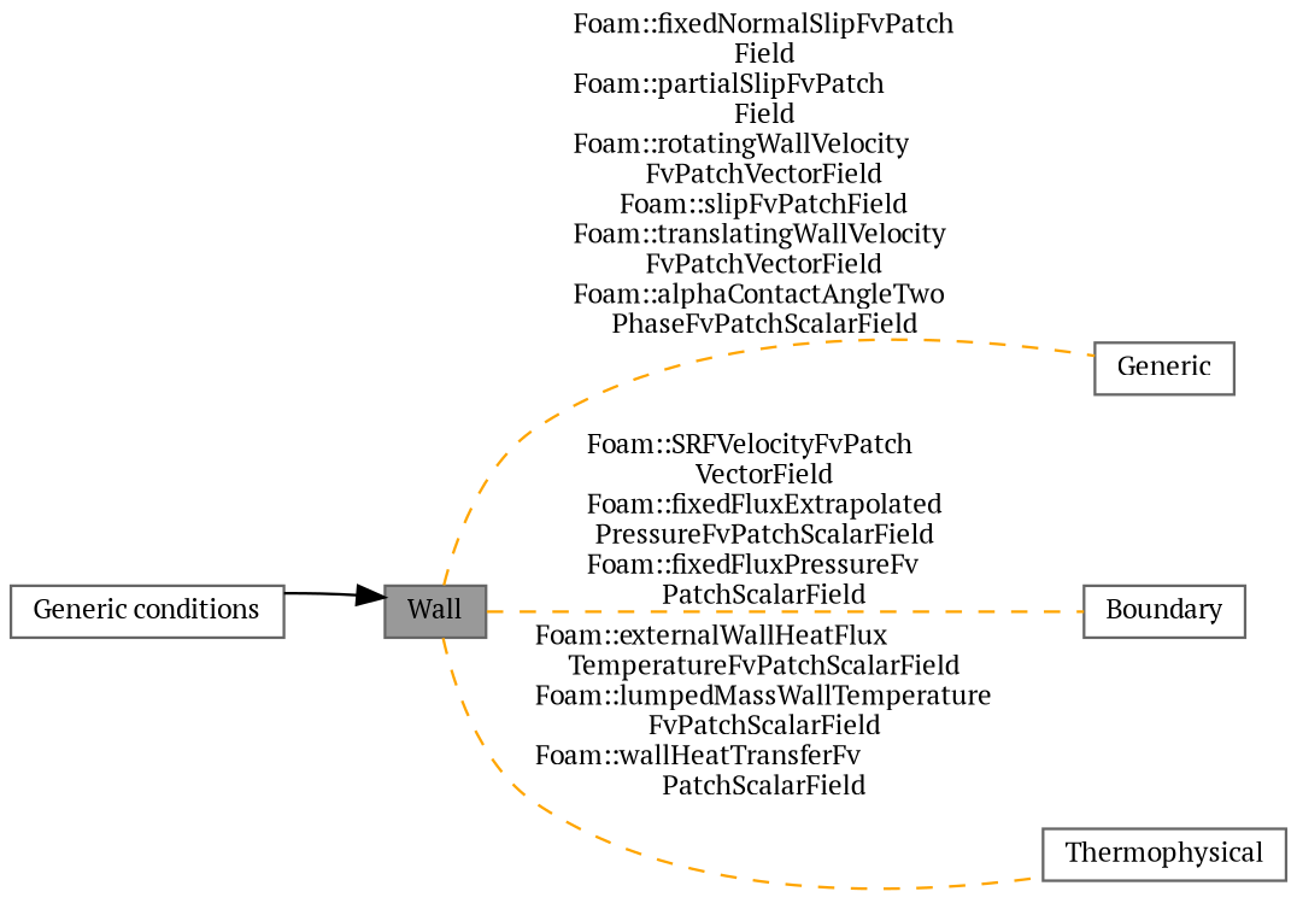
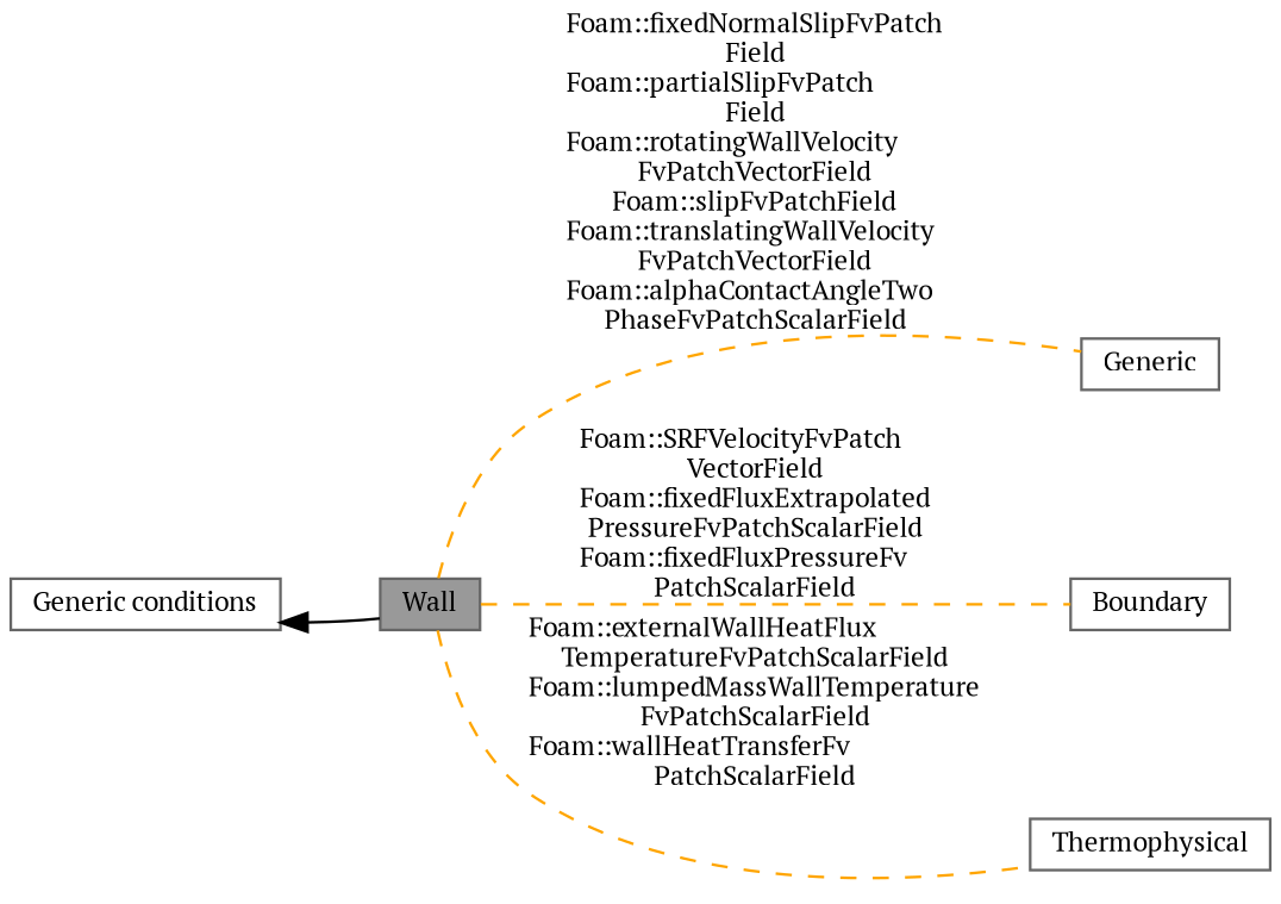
  digraph {
    fontname="PT Serif"
    rankdir=LR
    node [color=grey40 fillcolor=white fontname="PT Serif" fontsize=10 shape=box style=filled]
    edge [dir=none fontname="PT Serif" fontsize=10 labelfontname=Helvetica labelfontsize=10 shape=plaintext style=dashed color=orange]
    n1 [height=0.2 label="Generic conditions" width=0.4]
    n2 [color=gray40 fillcolor=grey60 fontcolor=black height=0.2 label=Wall width=0.4]
    n3 [height=0.2 label=Generic width=0.4]
    n4 [height=0.2 label=Boundary width=0.4]
    n5 [height=0.2 label=Thermophysical width=0.4]
-   n2 -> n1 [dir=back style=solid color=""]
+   n1 -> n2 [dir=back style=solid color=""]
    n2 -> n3 [label="Foam::fixedNormalSlipFvPatch\lField\nFoam::partialSlipFvPatch\lField\nFoam::rotatingWallVelocity\lFvPatchVectorField\nFoam::slipFvPatchField\nFoam::translatingWallVelocity\lFvPatchVectorField\nFoam::alphaContactAngleTwo\lPhaseFvPatchScalarField"]
    n2 -> n4 [label="Foam::SRFVelocityFvPatch\lVectorField\nFoam::fixedFluxExtrapolated\lPressureFvPatchScalarField\nFoam::fixedFluxPressureFv\lPatchScalarField"]
    n2 -> n5 [label="Foam::externalWallHeatFlux\lTemperatureFvPatchScalarField\nFoam::lumpedMassWallTemperature\lFvPatchScalarField\nFoam::wallHeatTransferFv\lPatchScalarField"]
  }
